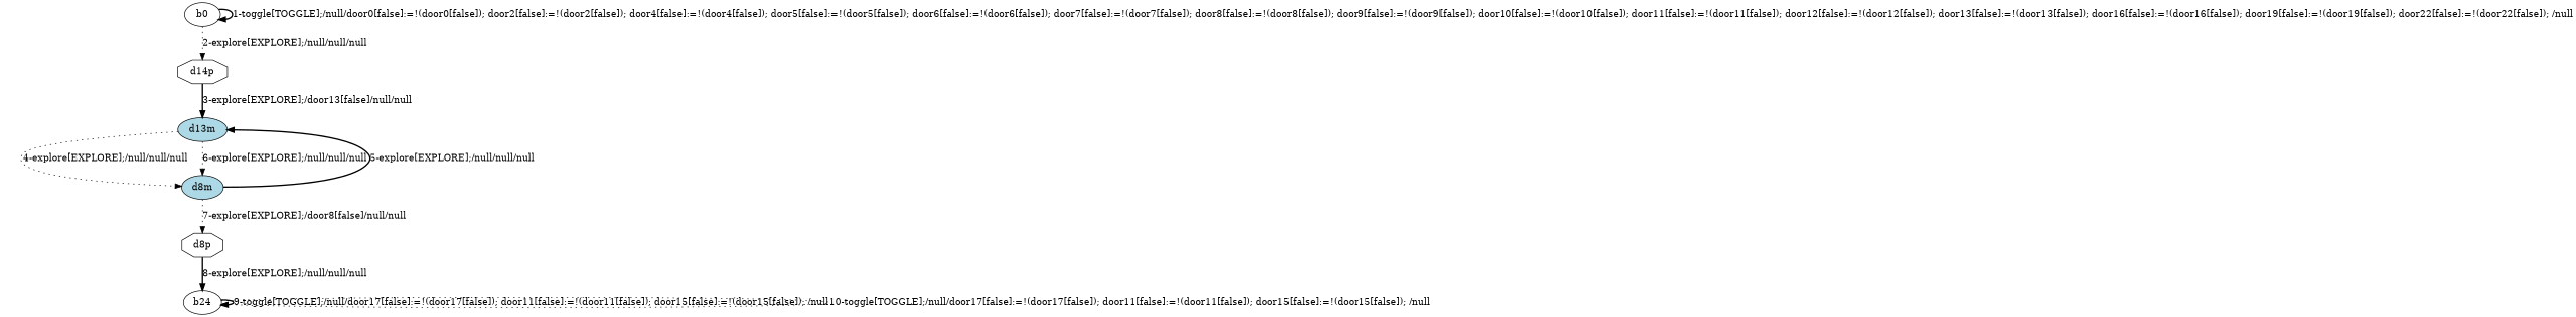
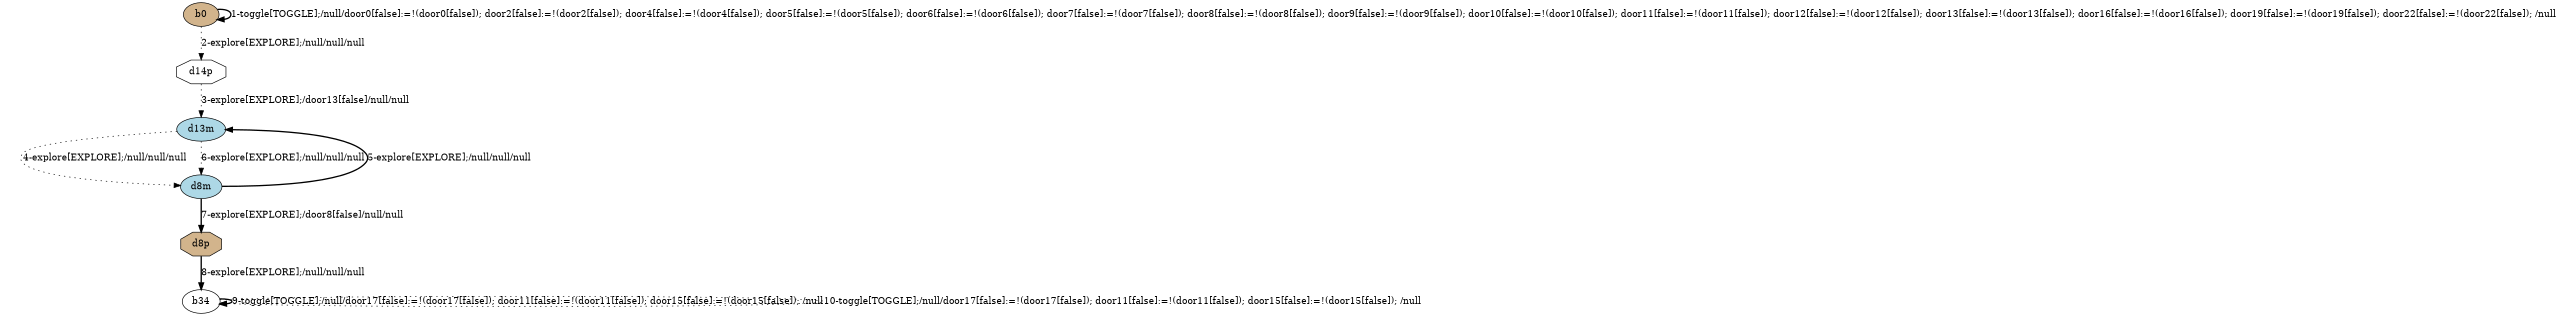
  digraph {
    node [fillcolor=tan shape=ellipse style=filled]
    edge [style=bold]
-   b0 [fillcolor=white]
+   b0
    n2 [fillcolor=white label=d14p shape=octagon]
    d13m [fillcolor=lightblue]
    d8m [fillcolor=lightblue]
-   d8p [fillcolor=white shape=octagon]
-   b34 [fillcolor=white label=b24]
+   d8p [shape=octagon]
+   b34 [fillcolor=white]
    b0 -> b0 [label="1-toggle[TOGGLE];/null/door0[false]:=!(door0[false]); door2[false]:=!(door2[false]); door4[false]:=!(door4[false]); door5[false]:=!(door5[false]); door6[false]:=!(door6[false]); door7[false]:=!(door7[false]); door8[false]:=!(door8[false]); door9[false]:=!(door9[false]); door10[false]:=!(door10[false]); door11[false]:=!(door11[false]); door12[false]:=!(door12[false]); door13[false]:=!(door13[false]); door16[false]:=!(door16[false]); door19[false]:=!(door19[false]); door22[false]:=!(door22[false]); /null"]
    b0 -> n2 [label="2-explore[EXPLORE];/null/null/null" style=dotted]
-   n2 -> d13m [label="3-explore[EXPLORE];/door13[false]/null/null"]
+   n2 -> d13m [label="3-explore[EXPLORE];/door13[false]/null/null" style=dotted]
    d13m -> d8m [label="4-explore[EXPLORE];/null/null/null" style=dotted]
    d13m -> d8m [label="6-explore[EXPLORE];/null/null/null" style=dotted]
    d8m -> d13m [label="5-explore[EXPLORE];/null/null/null"]
-   d8m -> d8p [label="7-explore[EXPLORE];/door8[false]/null/null" style=dotted]
+   d8m -> d8p [label="7-explore[EXPLORE];/door8[false]/null/null"]
    d8p -> b34 [label="8-explore[EXPLORE];/null/null/null"]
    b34 -> b34 [label="9-toggle[TOGGLE];/null/door17[false]:=!(door17[false]); door11[false]:=!(door11[false]); door15[false]:=!(door15[false]); /null"]
    b34 -> b34 [label="10-toggle[TOGGLE];/null/door17[false]:=!(door17[false]); door11[false]:=!(door11[false]); door15[false]:=!(door15[false]); /null" style=dotted]
  }
